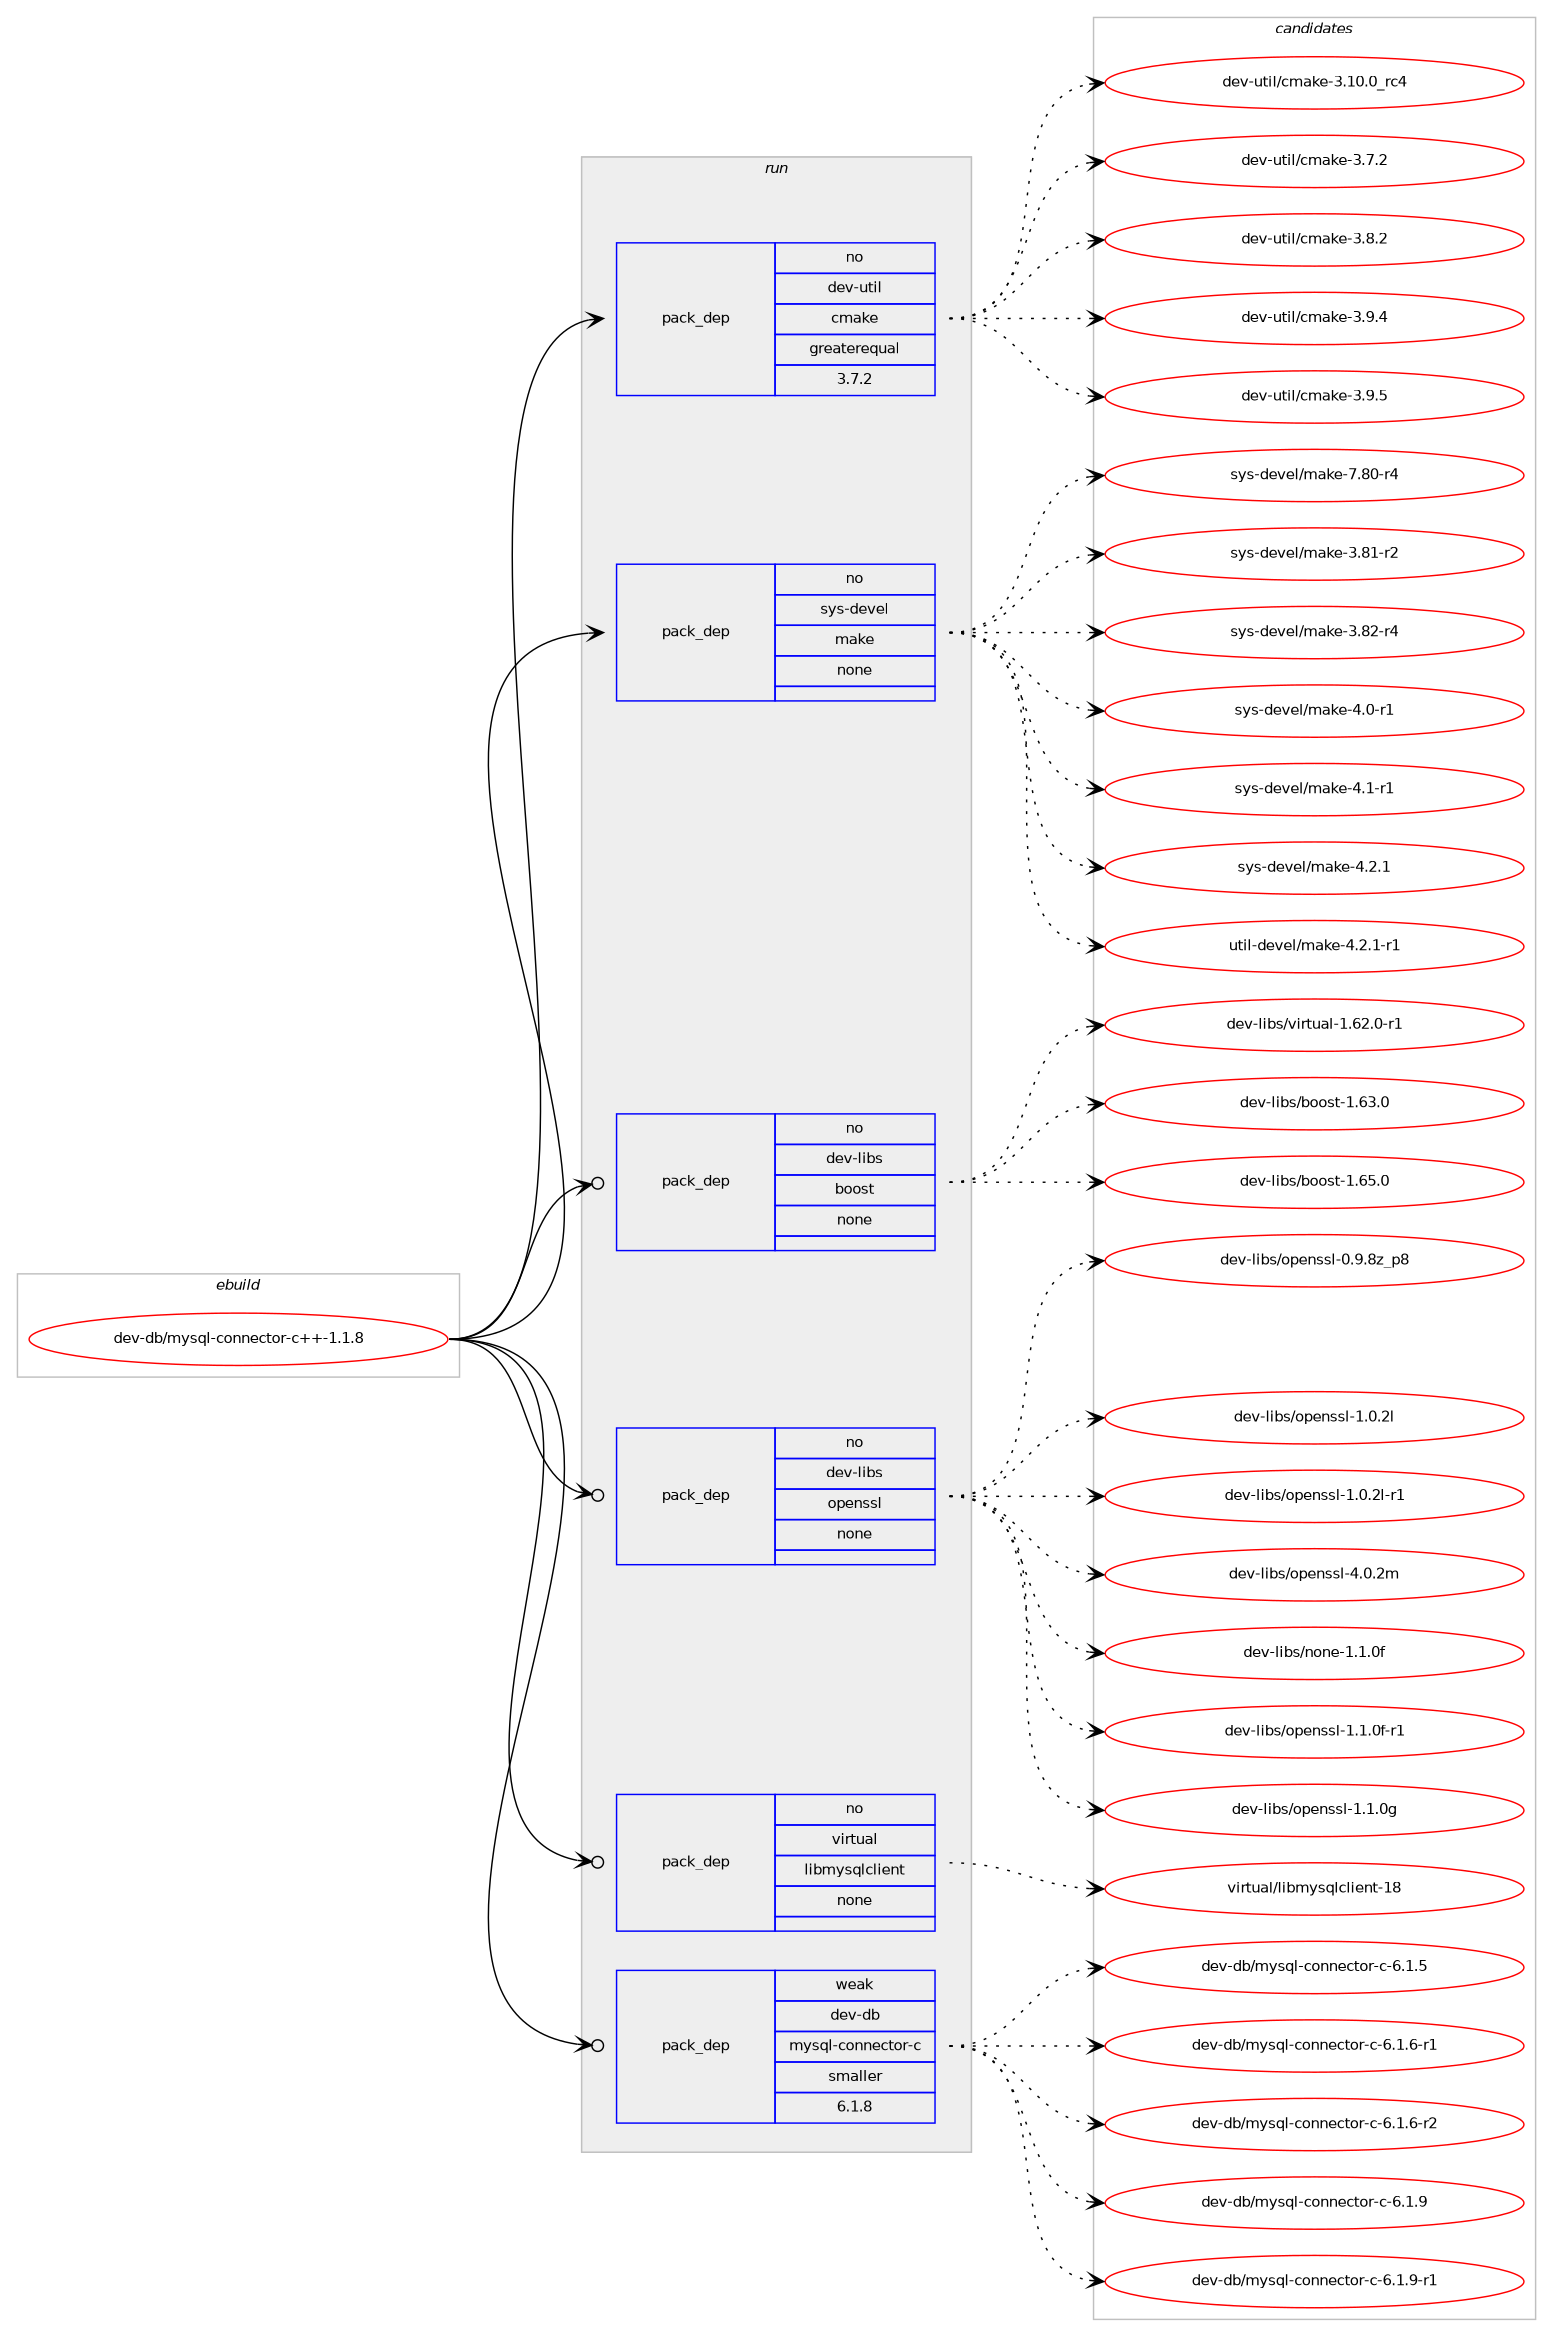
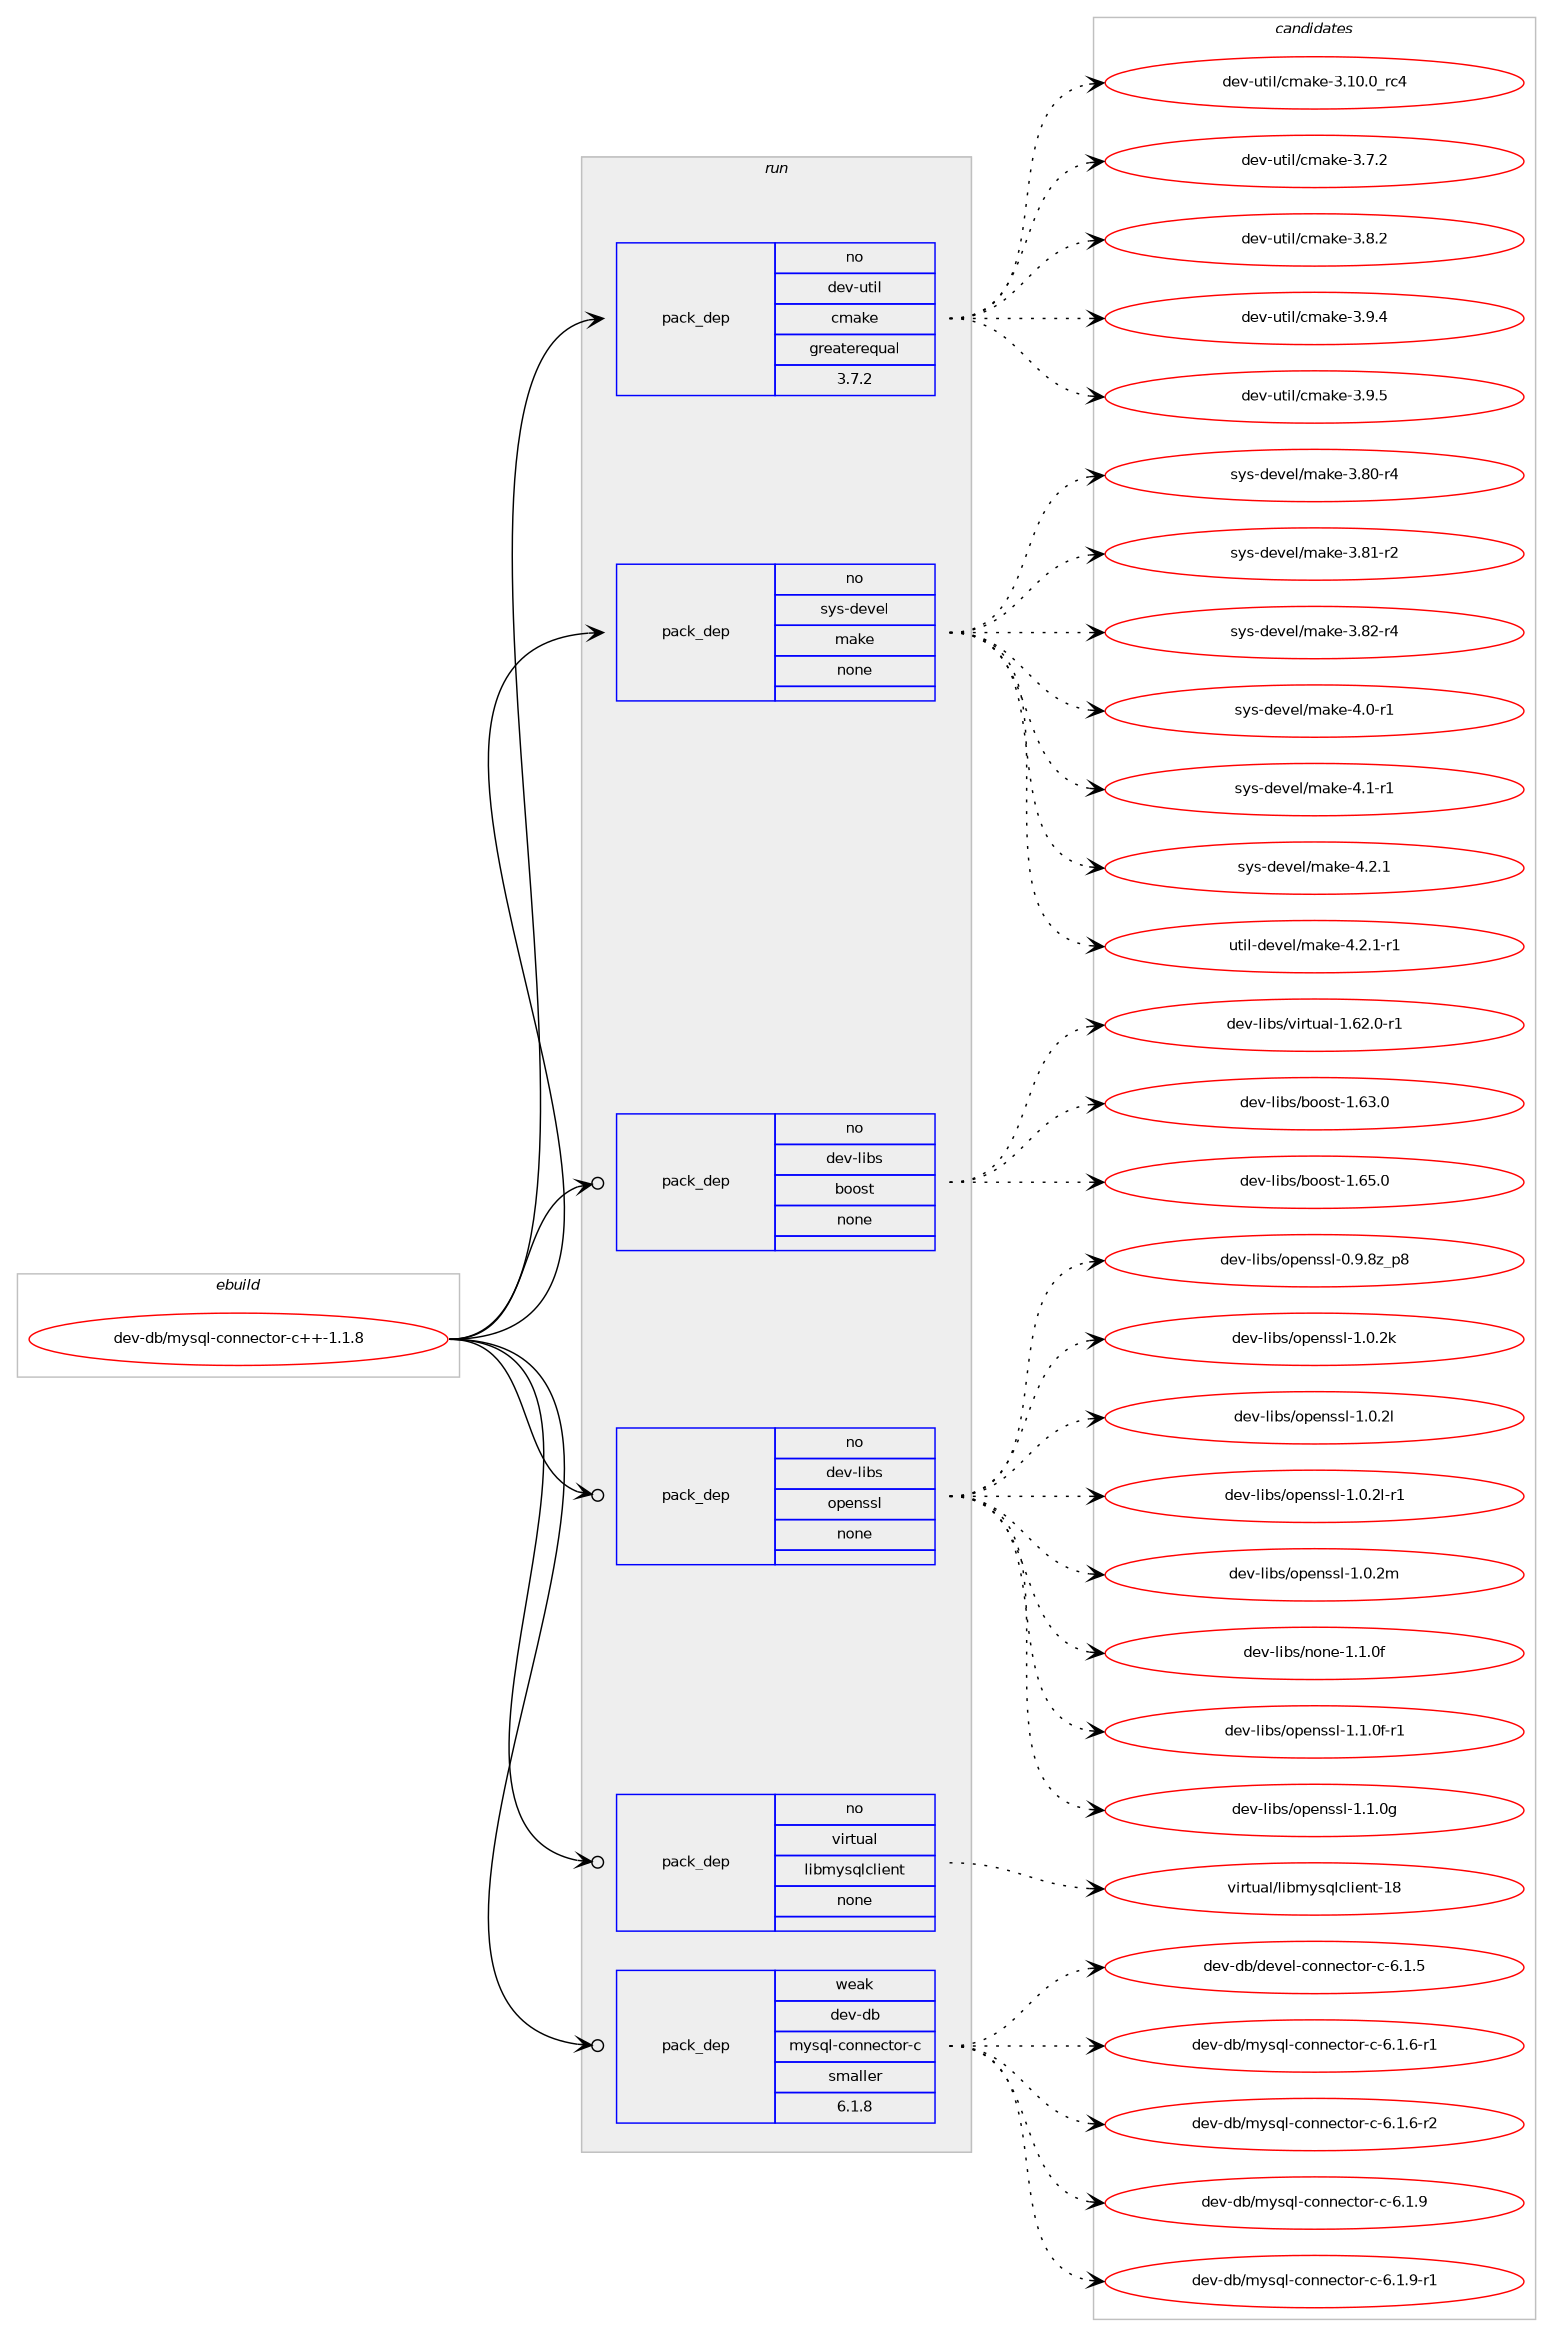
  digraph {
    compound=true
    concentrate=true
    fontname=Helvetica
    fontsize=10
    newrank=true
    rankdir=LR
    ranksep=1.5
    node [color=red fontname=Helvetica fontsize=10]
    edge [arrowhead=vee headport=w style=dotted tailport=e weight=100]
    n1 [label="dev-db/mysql-connector-c++-1.1.8" width=4]
    n2 [color=blue label=<<TABLE BORDER="0" CELLBORDER="1" CELLSPACING="0" CELLPADDING="4" WIDTH="220"><TR><TD ROWSPAN="6" CELLPADDING="30">pack_dep</TD></TR><TR><TD WIDTH="110">no</TD></TR><TR><TD>dev-util</TD></TR><TR><TD>cmake</TD></TR><TR><TD>greaterequal</TD></TR><TR><TD>3.7.2</TD></TR></TABLE>> shape=none]
    n3 [color=blue label=<<TABLE BORDER="0" CELLBORDER="1" CELLSPACING="0" CELLPADDING="4" WIDTH="220"><TR><TD ROWSPAN="6" CELLPADDING="30">pack_dep</TD></TR><TR><TD WIDTH="110">no</TD></TR><TR><TD>sys-devel</TD></TR><TR><TD>make</TD></TR><TR><TD>none</TD></TR><TR><TD></TD></TR></TABLE>> shape=none]
    n4 [color=blue label=<<TABLE BORDER="0" CELLBORDER="1" CELLSPACING="0" CELLPADDING="4" WIDTH="220"><TR><TD ROWSPAN="6" CELLPADDING="30">pack_dep</TD></TR><TR><TD WIDTH="110">no</TD></TR><TR><TD>dev-libs</TD></TR><TR><TD>boost</TD></TR><TR><TD>none</TD></TR><TR><TD></TD></TR></TABLE>> shape=none]
    n5 [color=blue label=<<TABLE BORDER="0" CELLBORDER="1" CELLSPACING="0" CELLPADDING="4" WIDTH="220"><TR><TD ROWSPAN="6" CELLPADDING="30">pack_dep</TD></TR><TR><TD WIDTH="110">no</TD></TR><TR><TD>dev-libs</TD></TR><TR><TD>openssl</TD></TR><TR><TD>none</TD></TR><TR><TD></TD></TR></TABLE>> shape=none]
    n6 [color=blue label=<<TABLE BORDER="0" CELLBORDER="1" CELLSPACING="0" CELLPADDING="4" WIDTH="220"><TR><TD ROWSPAN="6" CELLPADDING="30">pack_dep</TD></TR><TR><TD WIDTH="110">no</TD></TR><TR><TD>virtual</TD></TR><TR><TD>libmysqlclient</TD></TR><TR><TD>none</TD></TR><TR><TD></TD></TR></TABLE>> shape=none]
    n7 [color=blue label=<<TABLE BORDER="0" CELLBORDER="1" CELLSPACING="0" CELLPADDING="4" WIDTH="220"><TR><TD ROWSPAN="6" CELLPADDING="30">pack_dep</TD></TR><TR><TD WIDTH="110">weak</TD></TR><TR><TD>dev-db</TD></TR><TR><TD>mysql-connector-c</TD></TR><TR><TD>smaller</TD></TR><TR><TD>6.1.8</TD></TR></TABLE>> shape=none]
    n8 [label="dev-util/cmake-3.10.0_rc4" width=4]
    n9 [label="dev-util/cmake-3.7.2" width=4]
    n10 [label="dev-util/cmake-3.8.2" width=4]
    n11 [label="dev-util/cmake-3.9.4" width=4]
    n12 [label="dev-util/cmake-3.9.5" width=4]
-   n13 [label="sys-devel/make-7.80-r4" width=4]
+   n13 [label="sys-devel/make-3.80-r4" width=4]
    n14 [label="sys-devel/make-3.81-r2" width=4]
    n15 [label="sys-devel/make-3.82-r4" width=4]
    n16 [label="sys-devel/make-4.0-r1" width=4]
    n17 [label="sys-devel/make-4.1-r1" width=4]
    n18 [label="sys-devel/make-4.2.1" width=4]
    n19 [label="util-devel/make-4.2.1-r1" width=4]
    n20 [label="dev-libs/virtual-1.62.0-r1" width=4]
    n21 [label="dev-libs/boost-1.63.0" width=4]
    n22 [label="dev-libs/boost-1.65.0" width=4]
    n23 [label="dev-libs/openssl-0.9.8z_p8" width=4]
+   n24 [label="dev-libs/openssl-1.0.2k" width=4]
    n25 [label="dev-libs/openssl-1.0.2l" width=4]
    n26 [label="dev-libs/openssl-1.0.2l-r1" width=4]
-   n27 [label="dev-libs/openssl-4.0.2m" width=4]
+   n27 [label="dev-libs/openssl-1.0.2m" width=4]
    n28 [label="dev-libs/none-1.1.0f" width=4]
    n29 [label="dev-libs/openssl-1.1.0f-r1" width=4]
    n30 [label="dev-libs/openssl-1.1.0g" width=4]
    n31 [label="virtual/libmysqlclient-18" width=4]
-   n32 [label="dev-db/mysql-connector-c-6.1.5" width=4]
+   n32 [label="dev-db/devel-connector-c-6.1.5" width=4]
    n33 [label="dev-db/mysql-connector-c-6.1.6-r1" width=4]
    n34 [label="dev-db/mysql-connector-c-6.1.6-r2" width=4]
    n35 [label="dev-db/mysql-connector-c-6.1.9" width=4]
    n36 [label="dev-db/mysql-connector-c-6.1.9-r1" width=4]
    subgraph cluster_1 {
      color=gray
      label=<<i>ebuild</i>>
      rank=same
      n1
    }
    subgraph cluster_2 {
      color=gray
      label=<<i>dependencies</i>>
      subgraph cluster_3 {
        color=gray
        fillcolor="#eeeeee"
        label=<<i>compile</i>>
        style=filled
        subgraph sub_4 {
          color=gray
          fillcolor="#eeeeee"
          label=<<i>compile</i>>
          style=filled
          n2
        }
        subgraph sub_5 {
          color=gray
          fillcolor="#eeeeee"
          label=<<i>compile</i>>
          style=filled
          n3
        }
      }
      subgraph cluster_6 {
        color=gray
        fillcolor="#eeeeee"
        label=<<i>compile and run</i>>
        style=filled
        subgraph sub_7 {
          color=gray
          fillcolor="#eeeeee"
          label=<<i>compile and run</i>>
          style=filled
          n4
        }
        subgraph sub_8 {
          color=gray
          fillcolor="#eeeeee"
          label=<<i>compile and run</i>>
          style=filled
          n5
        }
        subgraph sub_9 {
          color=gray
          fillcolor="#eeeeee"
          label=<<i>compile and run</i>>
          style=filled
          n6
        }
        subgraph sub_10 {
          color=gray
          fillcolor="#eeeeee"
          label=<<i>compile and run</i>>
          style=filled
          n7
        }
      }
      subgraph cluster_11 {
        color=gray
        fillcolor="#eeeeee"
        label=<<i>run</i>>
        style=filled
      }
    }
    subgraph cluster_12 {
      color=gray
      label=<<i>candidates</i>>
      rank=same
      subgraph sub_13 {
        color=black
        label=<<i>candidates</i>>
        nodesep=1
        rank=same
        n8
        n9
        n10
        n11
        n12
      }
      subgraph sub_14 {
        color=black
        label=<<i>candidates</i>>
        nodesep=1
        rank=same
        n13
        n14
        n15
        n16
        n17
        n18
        n19
      }
      subgraph sub_15 {
        color=black
        label=<<i>candidates</i>>
        nodesep=1
        rank=same
        n20
        n21
        n22
      }
      subgraph sub_16 {
        color=black
        label=<<i>candidates</i>>
        nodesep=1
        rank=same
        n23
+       n24
        n25
        n26
        n27
        n28
        n29
        n30
      }
      subgraph sub_17 {
        color=black
        label=<<i>candidates</i>>
        nodesep=1
        rank=same
        n31
      }
      subgraph sub_18 {
        color=black
        label=<<i>candidates</i>>
        nodesep=1
        rank=same
        n32
        n33
        n34
        n35
        n36
      }
    }
    n1 -> n2 [style=solid weight=20]
    n1 -> n3 [style=solid weight=20]
    n1 -> n4 [arrowhead=odotvee style=solid weight=20]
    n1 -> n5 [arrowhead=odotvee style=solid weight=20]
    n1 -> n6 [arrowhead=odotvee style=solid weight=20]
    n1 -> n7 [arrowhead=odotvee style=solid weight=20]
    n2 -> n8
    n2 -> n9
    n2 -> n10
    n2 -> n11
    n2 -> n12
    n3 -> n13
    n3 -> n14
    n3 -> n15
    n3 -> n16
    n3 -> n17
    n3 -> n18
    n3 -> n19
    n4 -> n20
    n4 -> n21
    n4 -> n22
    n5 -> n23
+   n5 -> n24
    n5 -> n25
    n5 -> n26
    n5 -> n27
    n5 -> n28
    n5 -> n29
    n5 -> n30
    n6 -> n31
    n7 -> n32
    n7 -> n33
    n7 -> n34
    n7 -> n35
    n7 -> n36
  }
